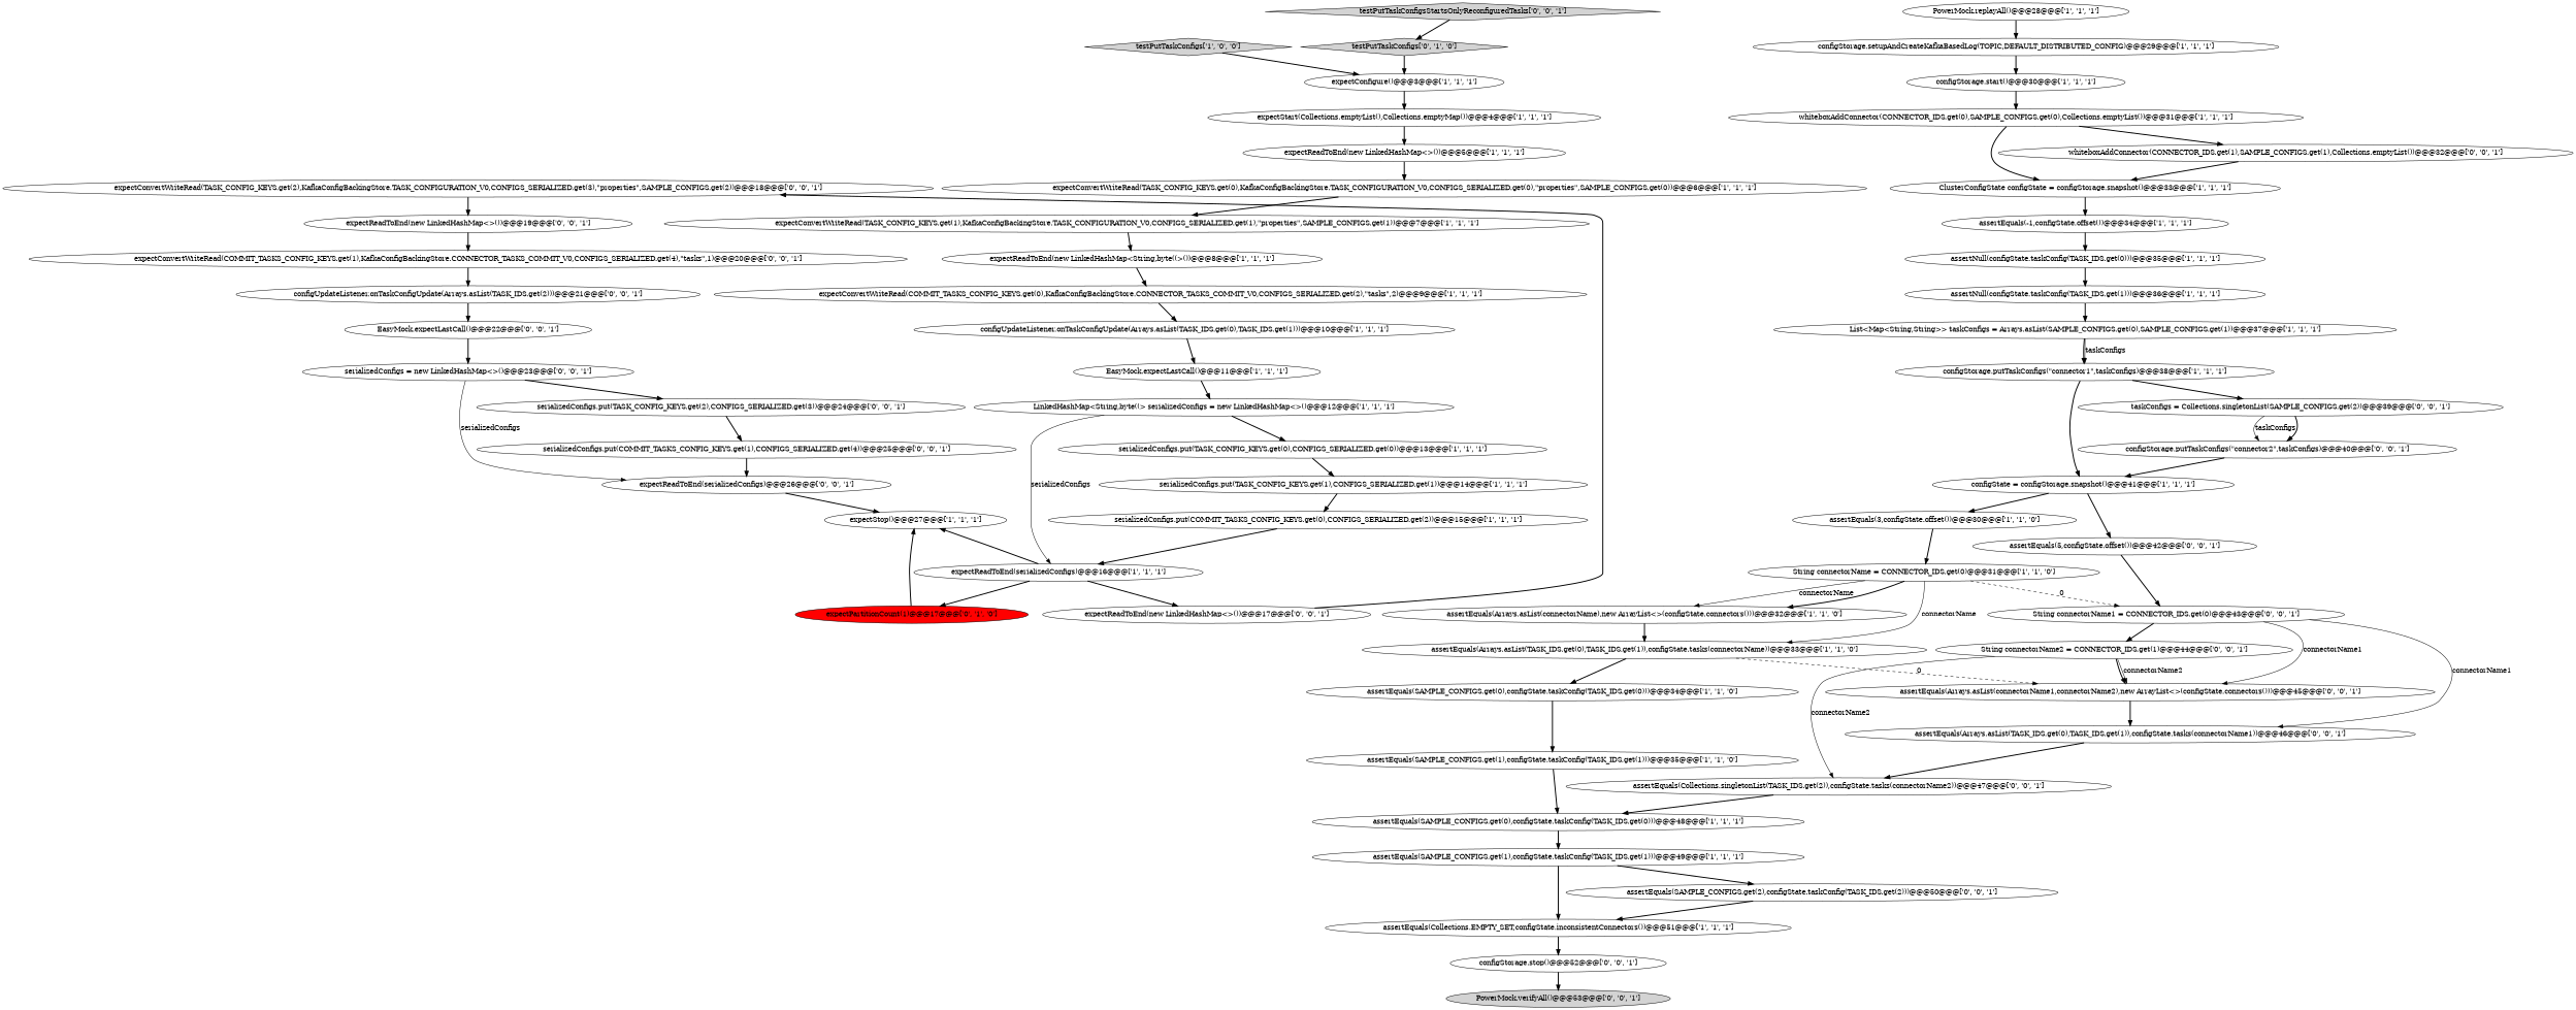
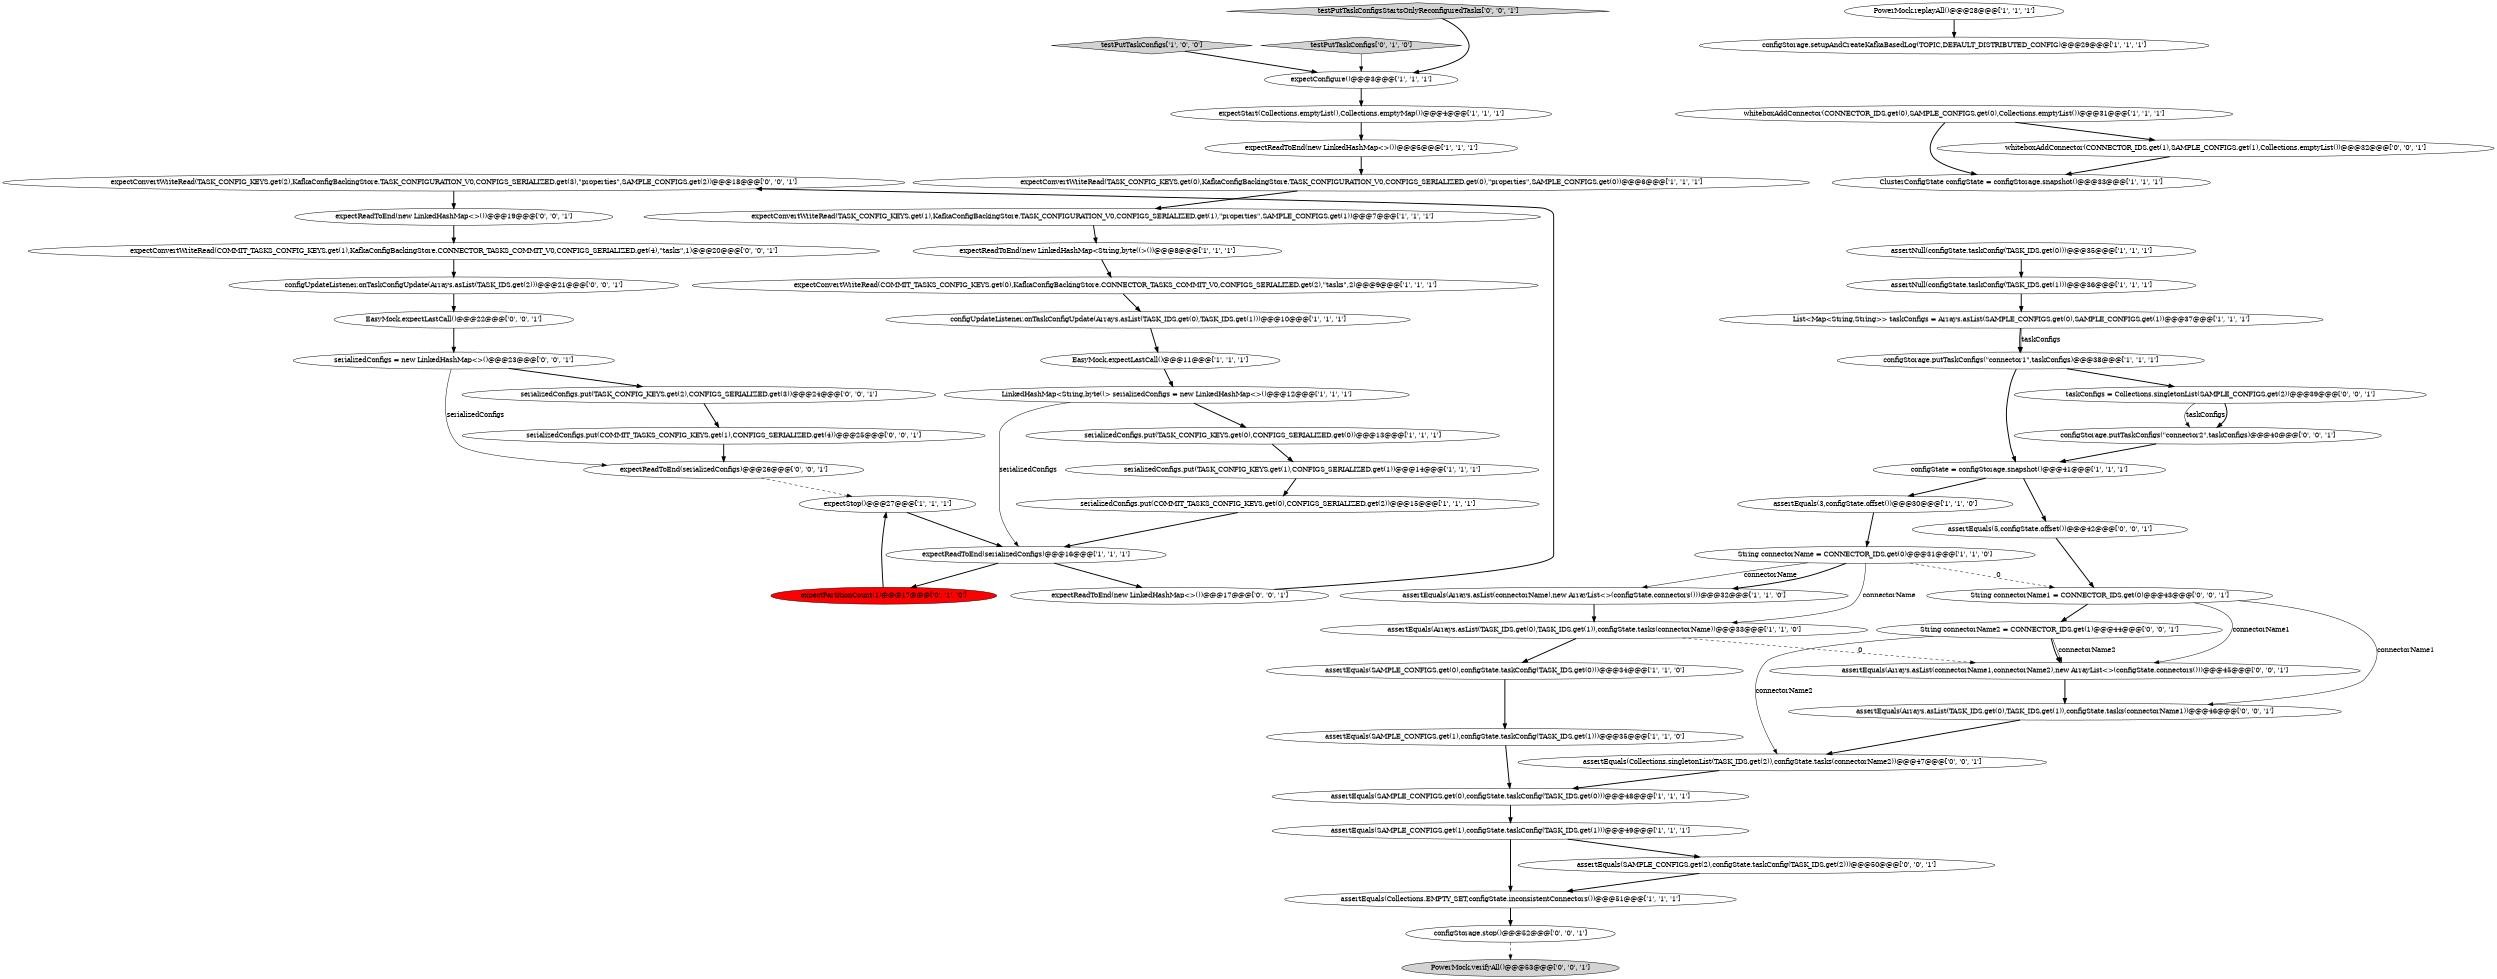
  digraph {
    node [fillcolor=white shape=ellipse style=filled]
    edge [style=bold]
    n1 [label="expectConvertWriteRead(TASK_CONFIG_KEYS.get(2),KafkaConfigBackingStore.TASK_CONFIGURATION_V0,CONFIGS_SERIALIZED.get(3),\"properties\",SAMPLE_CONFIGS.get(2))@@@18@@@['0', '0', '1']"]
    n2 [label="expectReadToEnd(new LinkedHashMap<>())@@@19@@@['0', '0', '1']"]
    n3 [label="expectConvertWriteRead(COMMIT_TASKS_CONFIG_KEYS.get(1),KafkaConfigBackingStore.CONNECTOR_TASKS_COMMIT_V0,CONFIGS_SERIALIZED.get(4),\"tasks\",1)@@@20@@@['0', '0', '1']"]
    n4 [label="String connectorName1 = CONNECTOR_IDS.get(0)@@@43@@@['0', '0', '1']"]
    n5 [label="assertEquals(Arrays.asList(connectorName1,connectorName2),new ArrayList<>(configState.connectors()))@@@45@@@['0', '0', '1']"]
    n6 [label="String connectorName2 = CONNECTOR_IDS.get(1)@@@44@@@['0', '0', '1']"]
    n7 [label="assertEquals(Arrays.asList(TASK_IDS.get(0),TASK_IDS.get(1)),configState.tasks(connectorName1))@@@46@@@['0', '0', '1']"]
    n8 [label="assertEquals(Collections.singletonList(TASK_IDS.get(2)),configState.tasks(connectorName2))@@@47@@@['0', '0', '1']"]
    n9 [label="configUpdateListener.onTaskConfigUpdate(Arrays.asList(TASK_IDS.get(2)))@@@21@@@['0', '0', '1']"]
    n10 [label="EasyMock.expectLastCall()@@@22@@@['0', '0', '1']"]
    n11 [label="configStorage.putTaskConfigs(\"connector1\",taskConfigs)@@@38@@@['1', '1', '1']"]
    n12 [label="taskConfigs = Collections.singletonList(SAMPLE_CONFIGS.get(2))@@@39@@@['0', '0', '1']"]
    n13 [label="configState = configStorage.snapshot()@@@41@@@['1', '1', '1']"]
    n14 [label="configStorage.putTaskConfigs(\"connector2\",taskConfigs)@@@40@@@['0', '0', '1']"]
    n15 [label="assertEquals(5,configState.offset())@@@42@@@['0', '0', '1']"]
    n16 [label="assertEquals(3,configState.offset())@@@30@@@['1', '1', '0']"]
    n17 [label="serializedConfigs = new LinkedHashMap<>()@@@23@@@['0', '0', '1']"]
    n18 [label="serializedConfigs.put(TASK_CONFIG_KEYS.get(2),CONFIGS_SERIALIZED.get(3))@@@24@@@['0', '0', '1']"]
    n19 [label="expectReadToEnd(serializedConfigs)@@@26@@@['0', '0', '1']"]
    n20 [label="assertEquals(SAMPLE_CONFIGS.get(0),configState.taskConfig(TASK_IDS.get(0)))@@@48@@@['1', '1', '1']"]
    n21 [label="assertEquals(SAMPLE_CONFIGS.get(1),configState.taskConfig(TASK_IDS.get(1)))@@@49@@@['1', '1', '1']"]
    n22 [label="serializedConfigs.put(COMMIT_TASKS_CONFIG_KEYS.get(1),CONFIGS_SERIALIZED.get(4))@@@25@@@['0', '0', '1']"]
    n23 [label="expectStop()@@@27@@@['1', '1', '1']"]
    n24 [label="List<Map<String,String>> taskConfigs = Arrays.asList(SAMPLE_CONFIGS.get(0),SAMPLE_CONFIGS.get(1))@@@37@@@['1', '1', '1']"]
    n25 [label="ClusterConfigState configState = configStorage.snapshot()@@@33@@@['1', '1', '1']"]
-   n26 [label="assertEquals(-1,configState.offset())@@@34@@@['1', '1', '1']"]
    n27 [label="assertNull(configState.taskConfig(TASK_IDS.get(0)))@@@35@@@['1', '1', '1']"]
    n28 [fillcolor=red label="expectPartitionCount(1)@@@17@@@['0', '1', '0']"]
    n29 [label="expectConvertWriteRead(TASK_CONFIG_KEYS.get(1),KafkaConfigBackingStore.TASK_CONFIGURATION_V0,CONFIGS_SERIALIZED.get(1),\"properties\",SAMPLE_CONFIGS.get(1))@@@7@@@['1', '1', '1']"]
    n30 [label="expectReadToEnd(new LinkedHashMap<String,byte((>())@@@8@@@['1', '1', '1']"]
    n31 [label="expectConvertWriteRead(COMMIT_TASKS_CONFIG_KEYS.get(0),KafkaConfigBackingStore.CONNECTOR_TASKS_COMMIT_V0,CONFIGS_SERIALIZED.get(2),\"tasks\",2)@@@9@@@['1', '1', '1']"]
    n32 [label="EasyMock.expectLastCall()@@@11@@@['1', '1', '1']"]
    n33 [label="LinkedHashMap<String,byte((> serializedConfigs = new LinkedHashMap<>()@@@12@@@['1', '1', '1']"]
    n34 [label="expectReadToEnd(serializedConfigs)@@@16@@@['1', '1', '1']"]
    n35 [label="serializedConfigs.put(TASK_CONFIG_KEYS.get(0),CONFIGS_SERIALIZED.get(0))@@@13@@@['1', '1', '1']"]
    n36 [label="String connectorName = CONNECTOR_IDS.get(0)@@@31@@@['1', '1', '0']"]
    n37 [label="assertEquals(Arrays.asList(TASK_IDS.get(0),TASK_IDS.get(1)),configState.tasks(connectorName))@@@33@@@['1', '1', '0']"]
    n38 [label="assertEquals(Arrays.asList(connectorName),new ArrayList<>(configState.connectors()))@@@32@@@['1', '1', '0']"]
    n39 [label="assertEquals(SAMPLE_CONFIGS.get(0),configState.taskConfig(TASK_IDS.get(0)))@@@34@@@['1', '1', '0']"]
    n40 [fillcolor=lightgray label="testPutTaskConfigs['1', '0', '0']" shape=diamond]
    n41 [label="expectConfigure()@@@3@@@['1', '1', '1']"]
    n42 [label="expectStart(Collections.emptyList(),Collections.emptyMap())@@@4@@@['1', '1', '1']"]
    n43 [label="assertEquals(SAMPLE_CONFIGS.get(1),configState.taskConfig(TASK_IDS.get(1)))@@@35@@@['1', '1', '0']"]
    n44 [label="assertNull(configState.taskConfig(TASK_IDS.get(1)))@@@36@@@['1', '1', '1']"]
    n45 [fillcolor=lightgray label="testPutTaskConfigs['0', '1', '0']" shape=diamond]
    n46 [label="expectReadToEnd(new LinkedHashMap<>())@@@17@@@['0', '0', '1']"]
    n47 [label="configUpdateListener.onTaskConfigUpdate(Arrays.asList(TASK_IDS.get(0),TASK_IDS.get(1)))@@@10@@@['1', '1', '1']"]
-   n48 [label="configStorage.start()@@@30@@@['1', '1', '1']"]
    n49 [label="whiteboxAddConnector(CONNECTOR_IDS.get(0),SAMPLE_CONFIGS.get(0),Collections.emptyList())@@@31@@@['1', '1', '1']"]
    n50 [label="whiteboxAddConnector(CONNECTOR_IDS.get(1),SAMPLE_CONFIGS.get(1),Collections.emptyList())@@@32@@@['0', '0', '1']"]
    n51 [label="expectConvertWriteRead(TASK_CONFIG_KEYS.get(0),KafkaConfigBackingStore.TASK_CONFIGURATION_V0,CONFIGS_SERIALIZED.get(0),\"properties\",SAMPLE_CONFIGS.get(0))@@@6@@@['1', '1', '1']"]
    n52 [label="expectReadToEnd(new LinkedHashMap<>())@@@5@@@['1', '1', '1']"]
    n53 [label="configStorage.stop()@@@52@@@['0', '0', '1']"]
    n54 [fillcolor=lightgray label="PowerMock.verifyAll()@@@53@@@['0', '0', '1']"]
    n55 [label="serializedConfigs.put(TASK_CONFIG_KEYS.get(1),CONFIGS_SERIALIZED.get(1))@@@14@@@['1', '1', '1']"]
    n56 [label="serializedConfigs.put(COMMIT_TASKS_CONFIG_KEYS.get(0),CONFIGS_SERIALIZED.get(2))@@@15@@@['1', '1', '1']"]
    n57 [fillcolor=lightgray label="testPutTaskConfigsStartsOnlyReconfiguredTasks['0', '0', '1']" shape=diamond]
    n58 [label="assertEquals(Collections.EMPTY_SET,configState.inconsistentConnectors())@@@51@@@['1', '1', '1']"]
    n59 [label="PowerMock.replayAll()@@@28@@@['1', '1', '1']"]
    n60 [label="configStorage.setupAndCreateKafkaBasedLog(TOPIC,DEFAULT_DISTRIBUTED_CONFIG)@@@29@@@['1', '1', '1']"]
    n61 [label="assertEquals(SAMPLE_CONFIGS.get(2),configState.taskConfig(TASK_IDS.get(2)))@@@50@@@['0', '0', '1']"]
    n1 -> n2
    n2 -> n3
    n3 -> n9
    n4 -> n5 [label=connectorName1 style=solid]
    n4 -> n6
    n4 -> n7 [label=connectorName1 style=solid]
    n5 -> n7
    n6 -> n5
    n6 -> n5 [label=connectorName2 style=solid]
    n6 -> n8 [label=connectorName2 style=solid]
    n7 -> n8
    n8 -> n20
    n9 -> n10
    n10 -> n17
    n11 -> n12
    n11 -> n13
    n12 -> n14 [label=taskConfigs style=solid]
    n12 -> n14
    n13 -> n15
    n13 -> n16
    n14 -> n13
    n15 -> n4
    n16 -> n36
    n17 -> n18
    n17 -> n19 [label=serializedConfigs style=solid]
    n18 -> n22
-   n19 -> n23
+   n19 -> n23 [style=dashed]
    n20 -> n21
    n21 -> n58
    n21 -> n61
    n22 -> n19
    n24 -> n11
    n24 -> n11 [label=taskConfigs style=solid]
-   n25 -> n26
-   n26 -> n27
    n27 -> n44
    n28 -> n23
    n29 -> n30
    n30 -> n31
    n31 -> n47
    n32 -> n33
    n33 -> n34 [label=serializedConfigs style=solid]
    n33 -> n35
-   n34 -> n23
+   n23 -> n34
    n34 -> n28
    n34 -> n46
    n35 -> n55
    n36 -> n4 [label=0 style=dashed]
    n36 -> n37 [label=connectorName style=solid]
    n36 -> n38 [label=connectorName style=solid]
    n36 -> n38
    n37 -> n5 [label=0 style=dashed]
    n37 -> n39
    n38 -> n37
    n39 -> n43
    n40 -> n41
    n41 -> n42
    n42 -> n52
    n43 -> n20
    n44 -> n24
-   n45 -> n41
+   n45 -> n41 [style=solid]
    n46 -> n1
    n47 -> n32
-   n48 -> n49
    n49 -> n25
    n49 -> n50
    n50 -> n25
    n51 -> n29
    n52 -> n51
-   n53 -> n54
+   n53 -> n54 [style=dashed]
    n55 -> n56
    n56 -> n34
-   n57 -> n45
+   n57 -> n41
    n58 -> n53
    n59 -> n60
-   n60 -> n48
    n61 -> n58
  }
